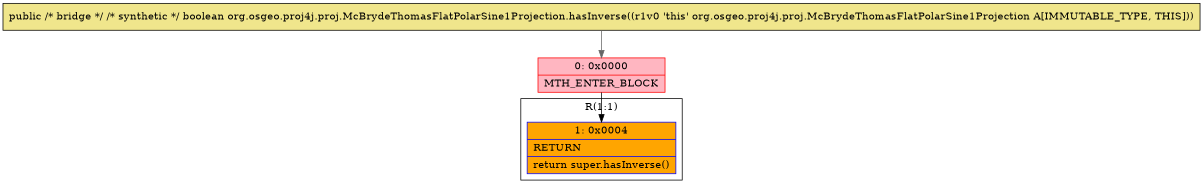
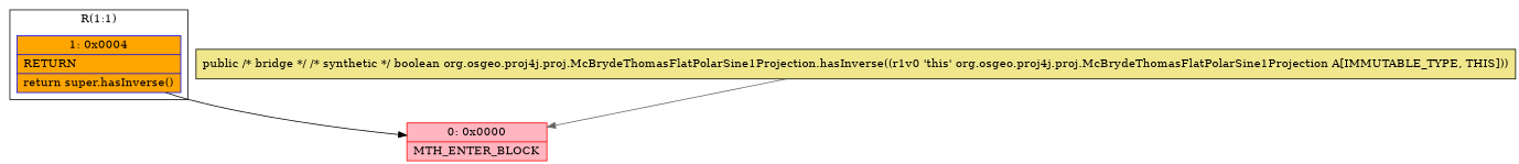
  digraph {
    node [shape=record style=filled]
    n1 [color=blue label="{1\:\ 0x0004|RETURN\l|return super.hasInverse()\l}" fillcolor=orange]
    n2 [color=red label="{0\:\ 0x0000|MTH_ENTER_BLOCK\l}" fillcolor=lightpink]
    n3 [label="{public \/* bridge *\/ \/* synthetic *\/ boolean org.osgeo.proj4j.proj.McBrydeThomasFlatPolarSine1Projection.hasInverse((r1v0 'this' org.osgeo.proj4j.proj.McBrydeThomasFlatPolarSine1Projection A[IMMUTABLE_TYPE, THIS])) }" fillcolor=khaki]
    subgraph cluster_1 {
      label="R(1:1)"
      n1
    }
-   n2 -> n1 [color=black]
+   n1 -> n2 [color=black]
    n3 -> n2 [color=gray40]
  }
